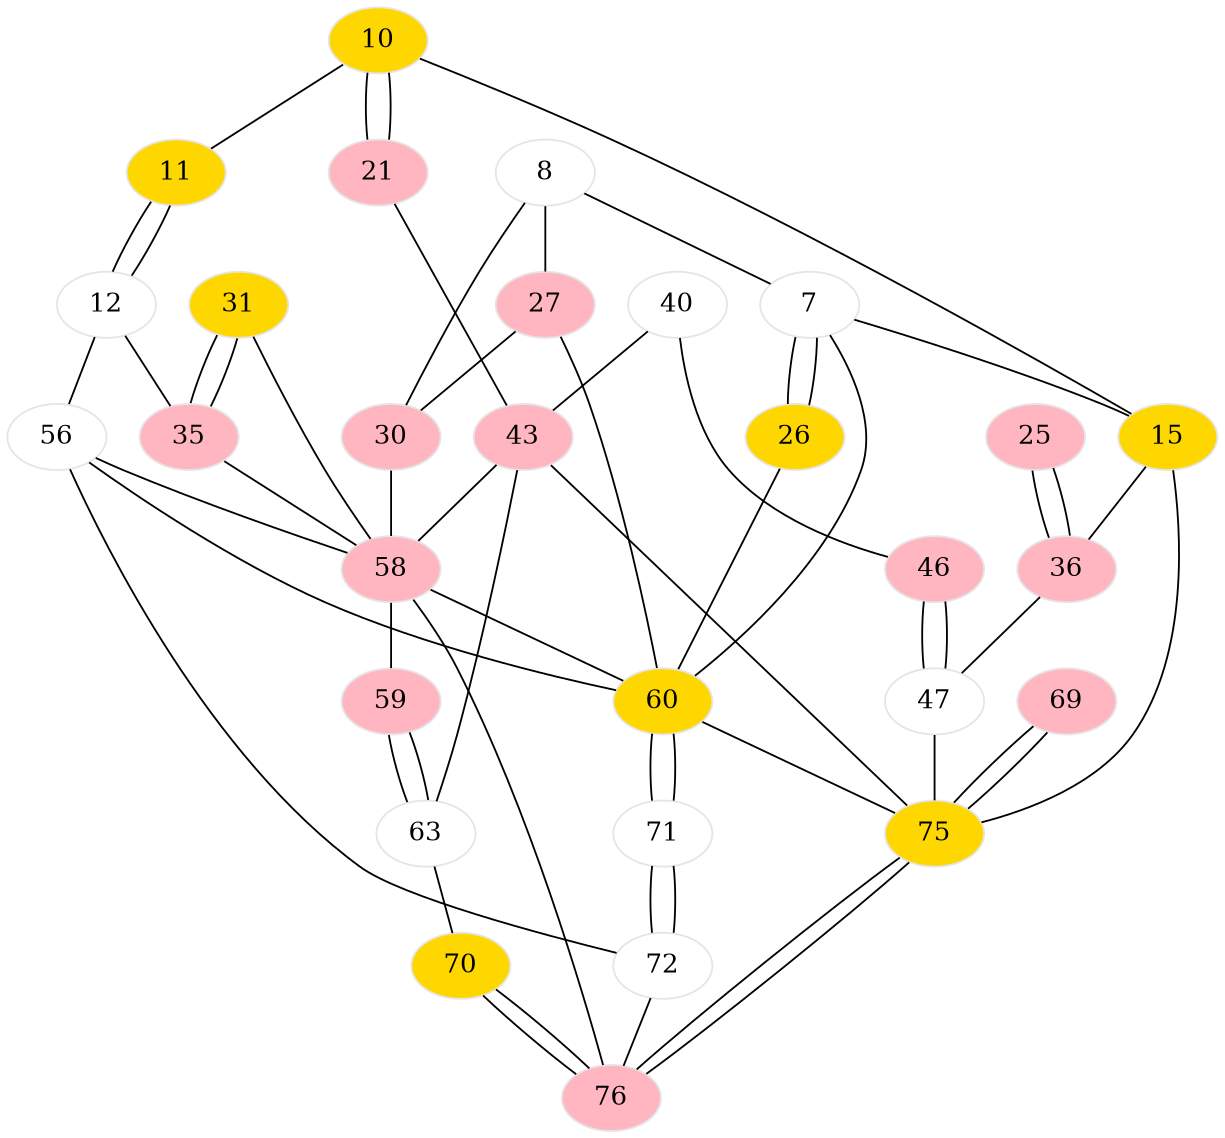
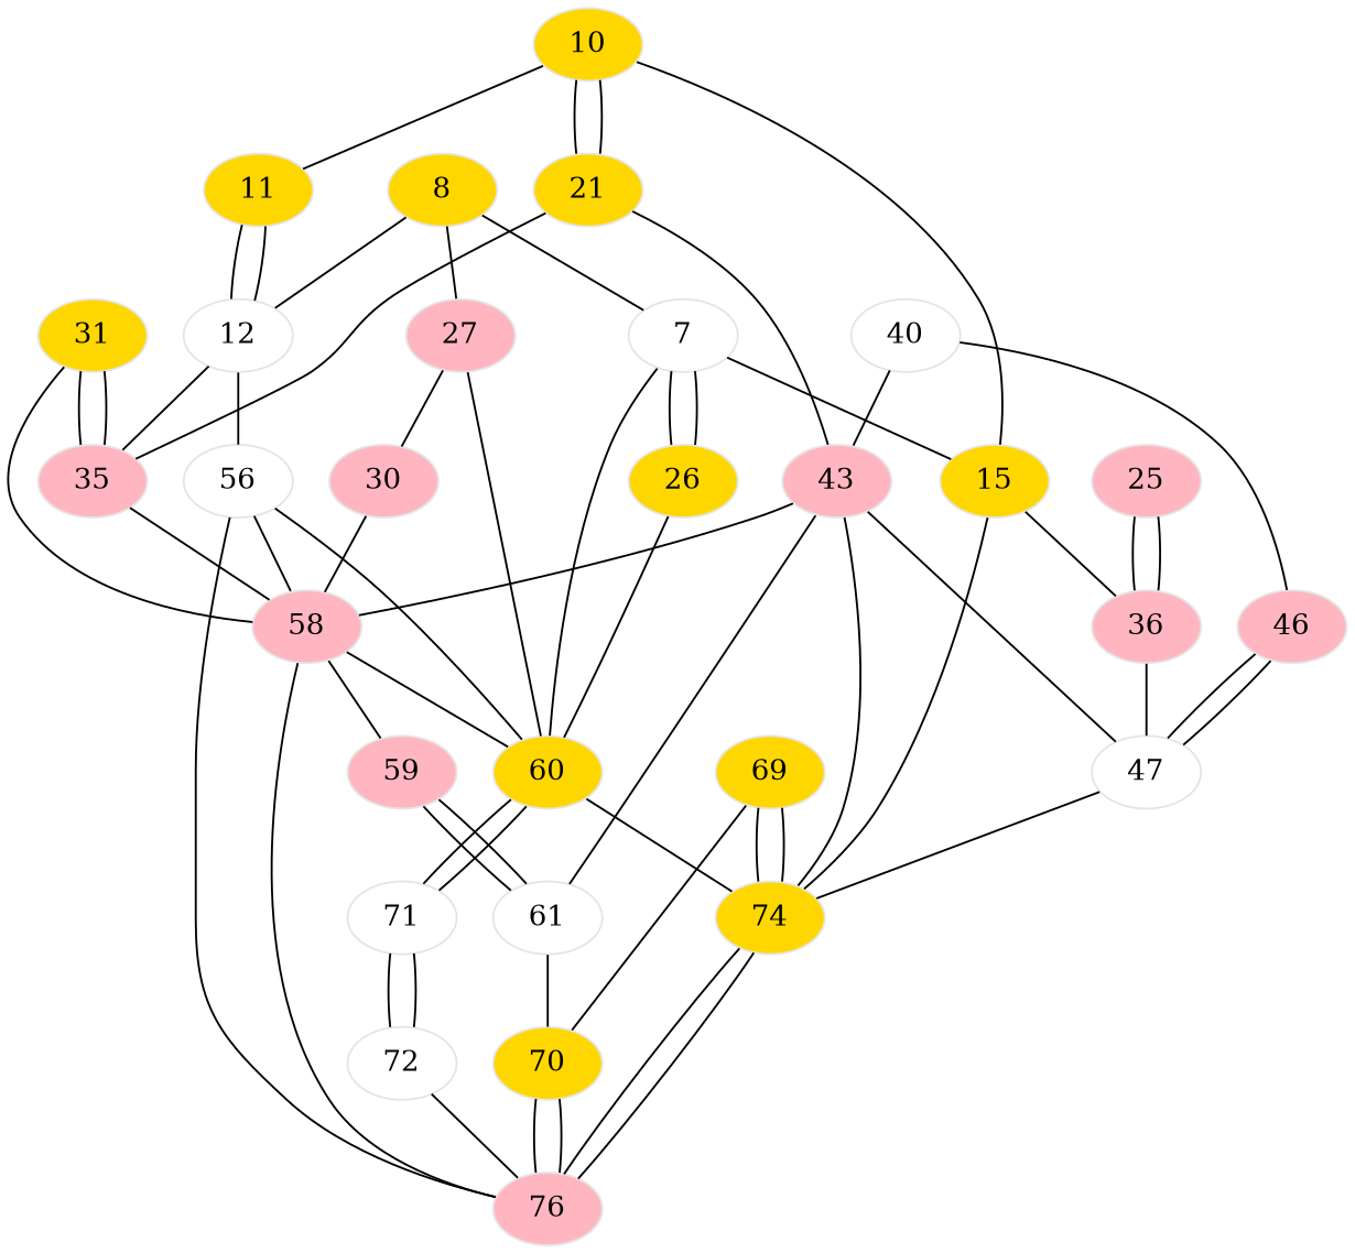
  graph {
    node [color=gray90 fillcolor=lightpink style=filled]
-   8 [fillcolor=white]
+   8 [fillcolor=gold]
    n2 [fillcolor=white label=7 super="+6"]
    30 [super="+14"]
    27
    15 [fillcolor=gold super="+4"]
    26 [fillcolor=gold]
    60 [fillcolor=gold super="+57+49"]
    11 [fillcolor=gold super="+7"]
    12 [fillcolor=white]
    58 [super="+51"]
    36 [super="+17+16"]
-   75 [fillcolor=gold super="+73+67"]
+   75 [fillcolor=gold super="+73+67" label=74]
    71 [fillcolor=white]
    10 [fillcolor=gold super="+2"]
-   21
+   21 [fillcolor=gold]
    35 [super="+22+23"]
    43 [super="+42+41"]
    56 [fillcolor=white super="+55"]
    47 [fillcolor=white super="+38"]
    76 [super="+74+63+64"]
-   61 [fillcolor=white super="+44+45" label=63]
+   61 [fillcolor=white super="+44+45"]
    25
    59
    31 [fillcolor=gold]
    40 [fillcolor=white]
    46 [super="+39"]
    70 [fillcolor=gold super="+62"]
    72 [fillcolor=white super="+65+66"]
-   69 [super="+68"]
+   69 [fillcolor=gold super="+68"]
    8 -- n2
-   8 -- 30
+   8 -- 12
    8 -- 27
    n2 -- 15
    n2 -- 26 [weight=2]
    n2 -- 26
    n2 -- 60
    30 -- 58
    27 -- 30 [weight=2]
    27 -- 60
    15 -- 36
    15 -- 75
    26 -- 60
    60 -- 75
    60 -- 71
    60 -- 71
    11 -- 12
    11 -- 12
    12 -- 35
    12 -- 56
    58 -- 60
    58 -- 76
    58 -- 59
    36 -- 47 [weight=2]
    75 -- 76
    75 -- 76
    71 -- 72 [weight=2]
    71 -- 72
    10 -- 15
    10 -- 11 [weight=2]
    10 -- 21
    10 -- 21
+   21 -- 35
    21 -- 43
    35 -- 58
    43 -- 58
    43 -- 75 [weight=2]
+   43 -- 47
    43 -- 61 [weight=2]
    56 -- 60 [weight=2]
    56 -- 58
-   56 -- 72
+   56 -- 76
    47 -- 75
    61 -- 70
    25 -- 36 [weight=2]
    25 -- 36
    59 -- 61 [weight=2]
    59 -- 61
    31 -- 58
    31 -- 35 [weight=2]
    31 -- 35
    40 -- 43
    40 -- 46 [weight=2]
    46 -- 47 [weight=2]
    46 -- 47
    70 -- 76 [weight=2]
    70 -- 76
    72 -- 76 [weight=2]
    69 -- 75 [weight=3]
    69 -- 75
+   69 -- 70
  }
